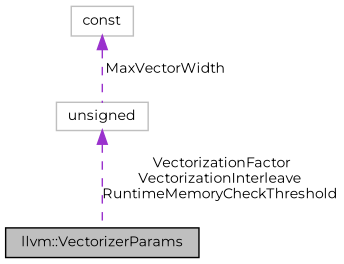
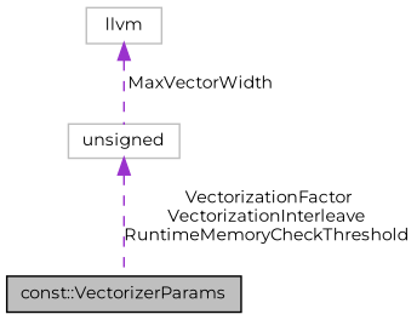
  digraph {
    fontname=Montserrat
    node [color=grey75 fontname=Montserrat fontsize=10 shape=record]
    edge [color=darkorchid3 dir=back fontname=Montserrat fontsize=10 labelfontname=Helvetica labelfontsize=10 style=dashed]
-   n1 [color=black fillcolor=grey75 fontcolor=black height=0.2 label="llvm::VectorizerParams" style=filled width=0.4]
+   n1 [color=black fillcolor=grey75 fontcolor=black height=0.2 label="const::VectorizerParams" style=filled width=0.4]
    n2 [height=0.2 label=unsigned width=0.4]
-   n3 [height=0.2 label=const width=0.4]
+   n3 [height=0.2 label=llvm width=0.4]
    n2 -> n1 [label=" VectorizationFactor\nVectorizationInterleave\nRuntimeMemoryCheckThreshold"]
    n3 -> n2 [label=" MaxVectorWidth"]
  }
